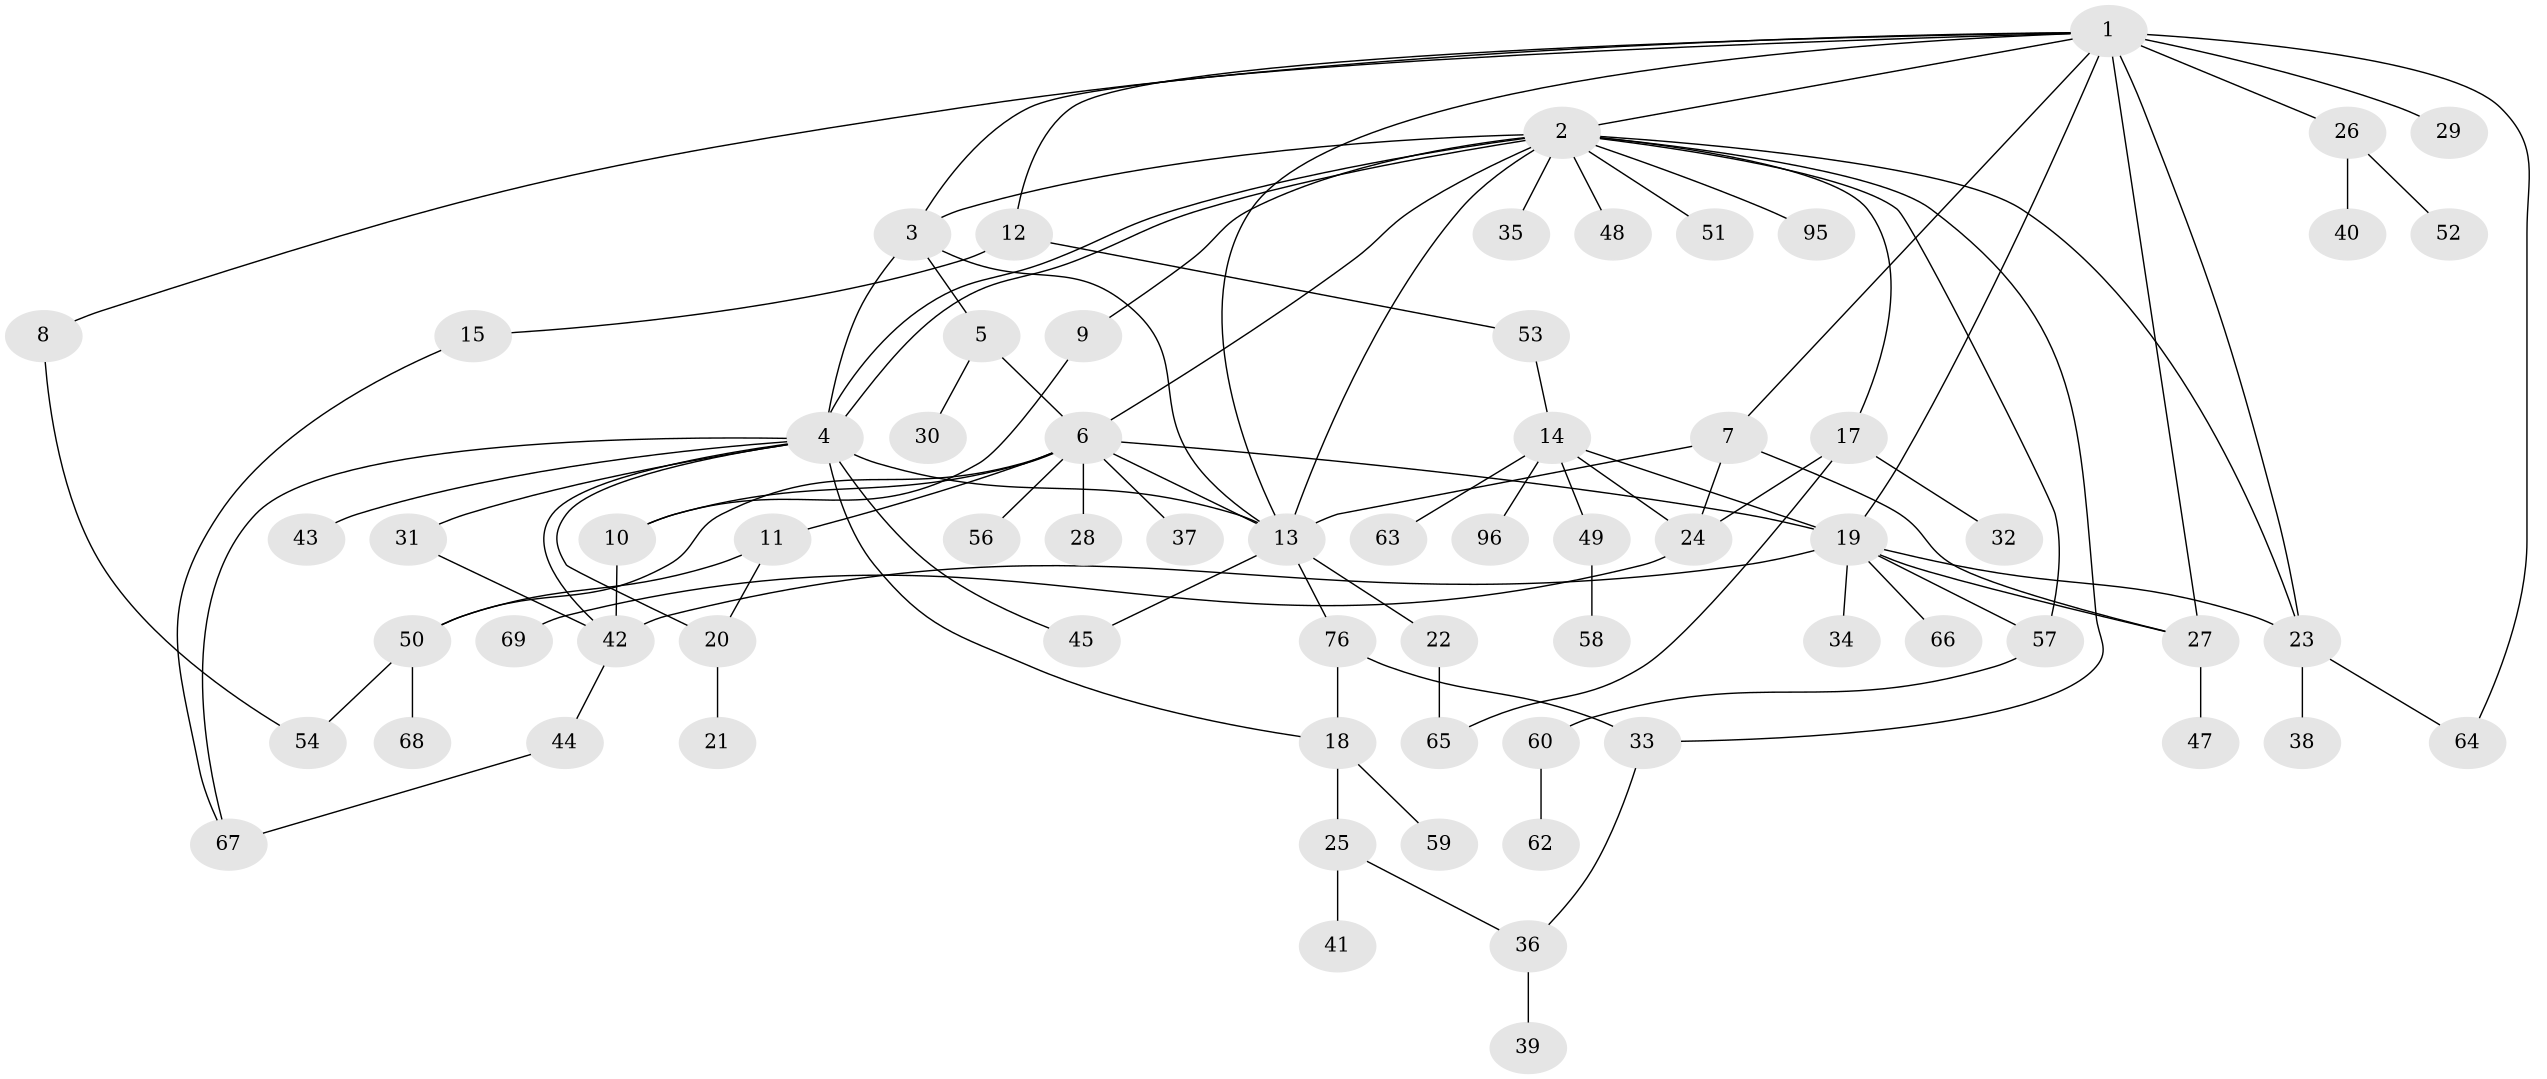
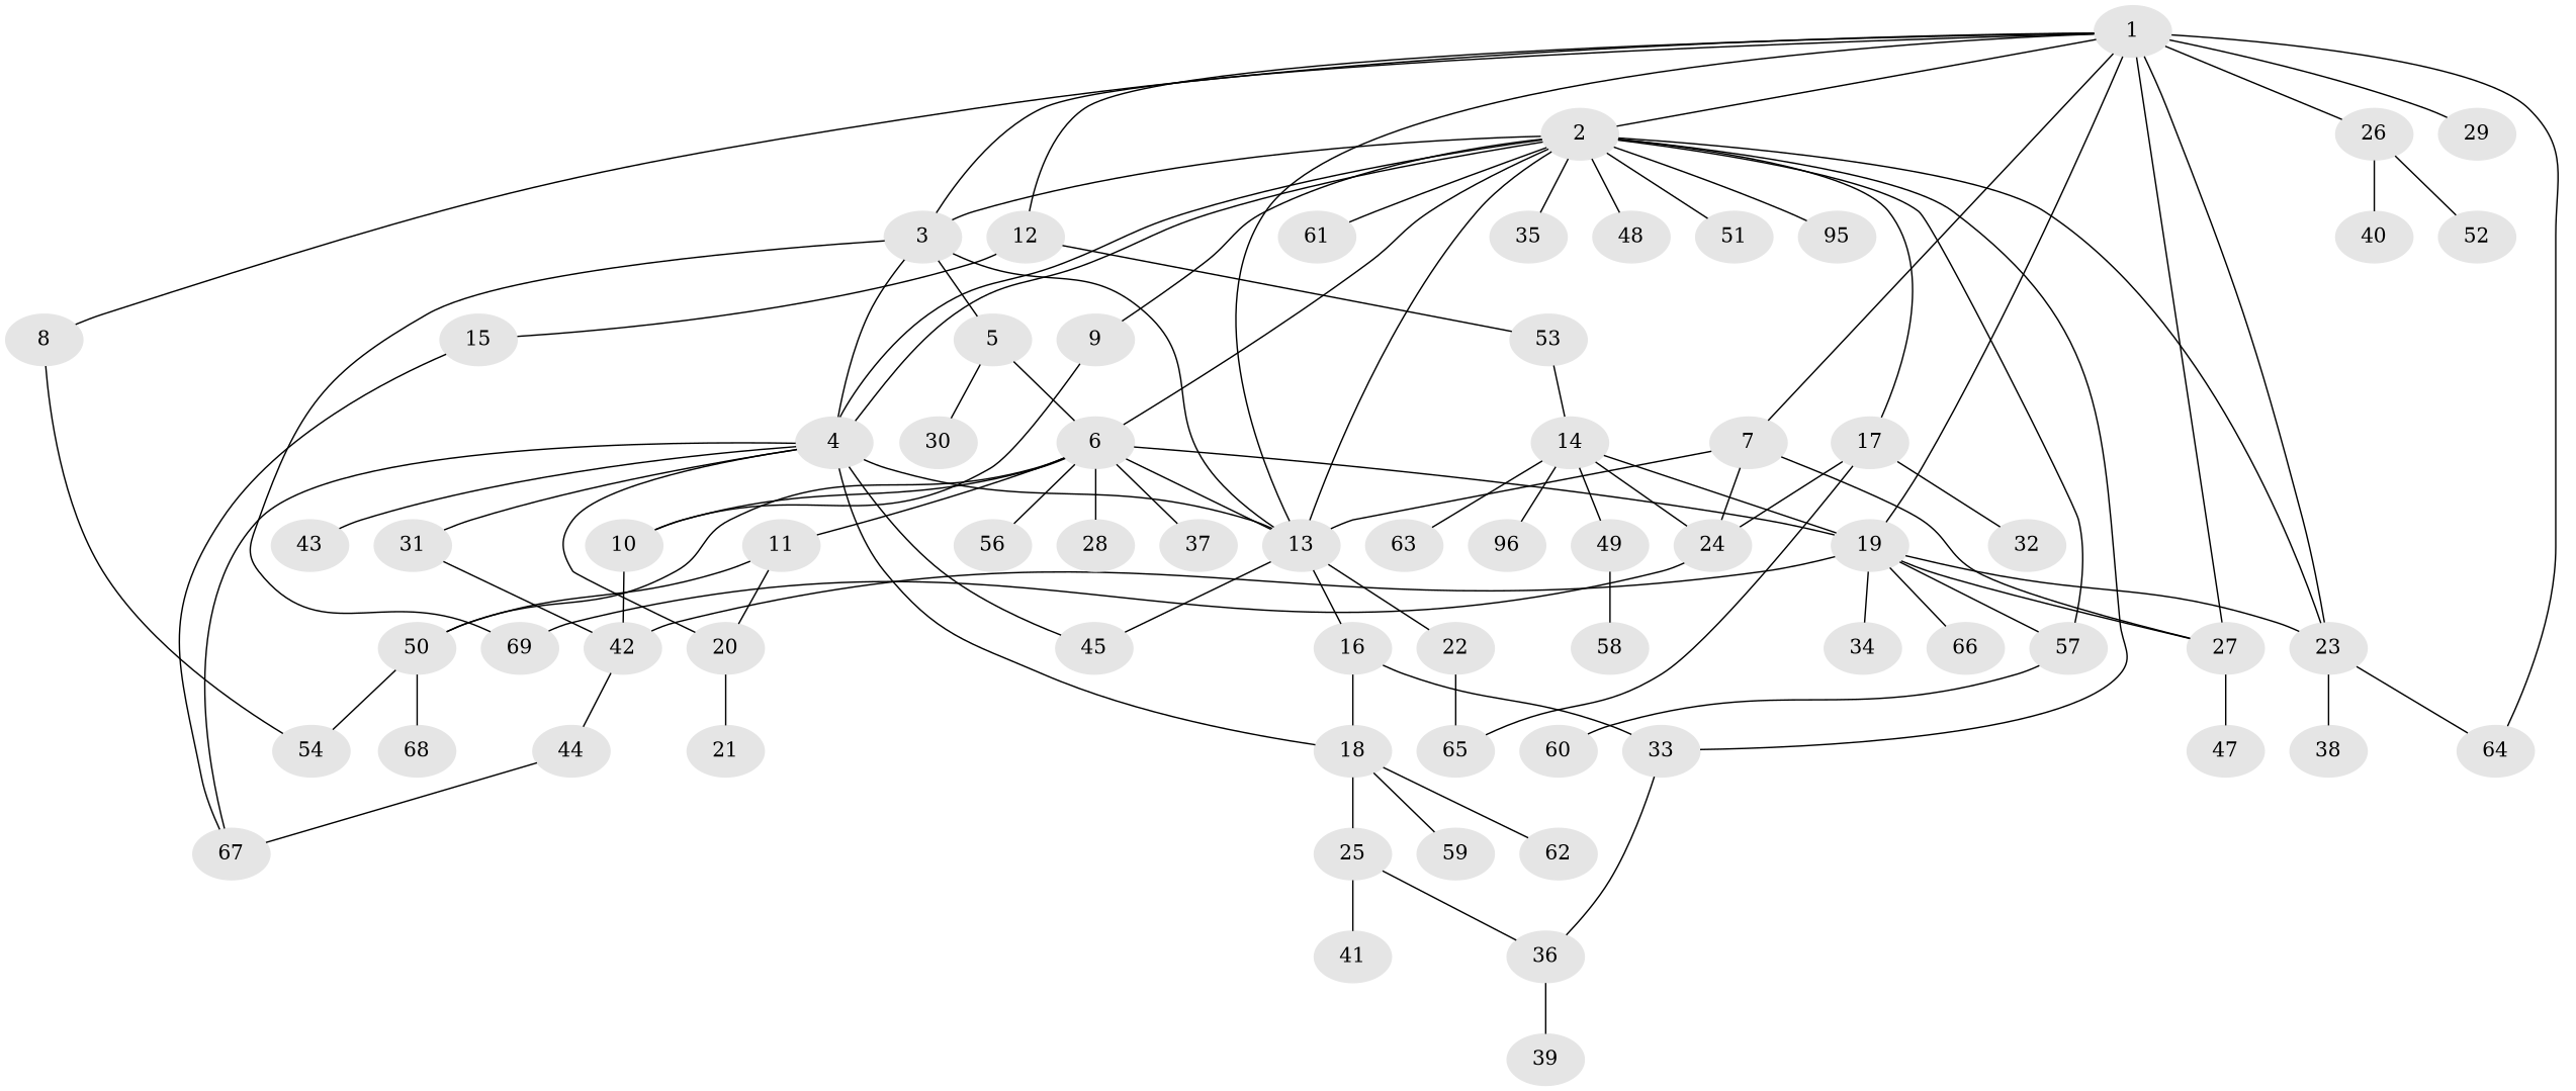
  graph {
    node [color=gray90 style=filled]
    1
    2
    3
    7
    8
    12
    13
    19
    23
    26
    27
    29
    64
    4
    6
    9
    17
    33
    35
    48
    51
    n22 [label=95]
    57
+   61
    5
    69
    24
    54
    15
    53
    45
-   16 [label=76]
+   16
    22
    42
    34
    66
    38
    40
    52
    47
    18
    20
    31
    43
    67
    10
    11
    28
    37
    50
    56
    32
    65
    36
    60
    30
    25
    59
    62
    21
    44
    68
    14
    n64 [label=96]
    49
    63
    58
    41
    39
    1 -- 2
    1 -- 3
    1 -- 7
    1 -- 8
    1 -- 12
    1 -- 13
    1 -- 19
    1 -- 23
    1 -- 26
    1 -- 27
    1 -- 29
    1 -- 64
    2 -- 3
    2 -- 13
    2 -- 23
    2 -- 4
    2 -- 4
    2 -- 6
    2 -- 9
    2 -- 17
    2 -- 33
    2 -- 35
    2 -- 48
    2 -- 51
    2 -- n22
    2 -- 57
+   2 -- 61
    3 -- 13
    3 -- 4
    3 -- 5
+   3 -- 69
    7 -- 13
    7 -- 27
    7 -- 24
    8 -- 54
    12 -- 15
    12 -- 53
    13 -- 45
    13 -- 16
    13 -- 22
    19 -- 23
    19 -- 27
    19 -- 57
    19 -- 42
    19 -- 34
    19 -- 66
    23 -- 64
    23 -- 38
    26 -- 40
    26 -- 52
    27 -- 47
    4 -- 13
    4 -- 45
-   4 -- 42
    4 -- 18
    4 -- 20
    4 -- 31
    4 -- 43
    4 -- 67
    6 -- 13
    6 -- 19
    6 -- 10
    6 -- 11
    6 -- 28
    6 -- 37
    6 -- 50
    6 -- 56
    9 -- 10
    17 -- 24
    17 -- 32
    17 -- 65
    33 -- 36
    57 -- 60
    5 -- 6
    5 -- 30
    24 -- 69
    15 -- 67
    53 -- 14
    16 -- 33
    16 -- 18
    22 -- 65
    42 -- 44
    18 -- 25
    18 -- 59
-   60 -- 62
+   18 -- 62
    20 -- 21
    31 -- 42
    10 -- 42
    11 -- 20
    11 -- 50
    50 -- 54
    50 -- 68
    36 -- 39
    25 -- 36
    25 -- 41
    44 -- 67
    14 -- 19
    14 -- 24
    14 -- n64
    14 -- 49
    14 -- 63
    49 -- 58
  }
